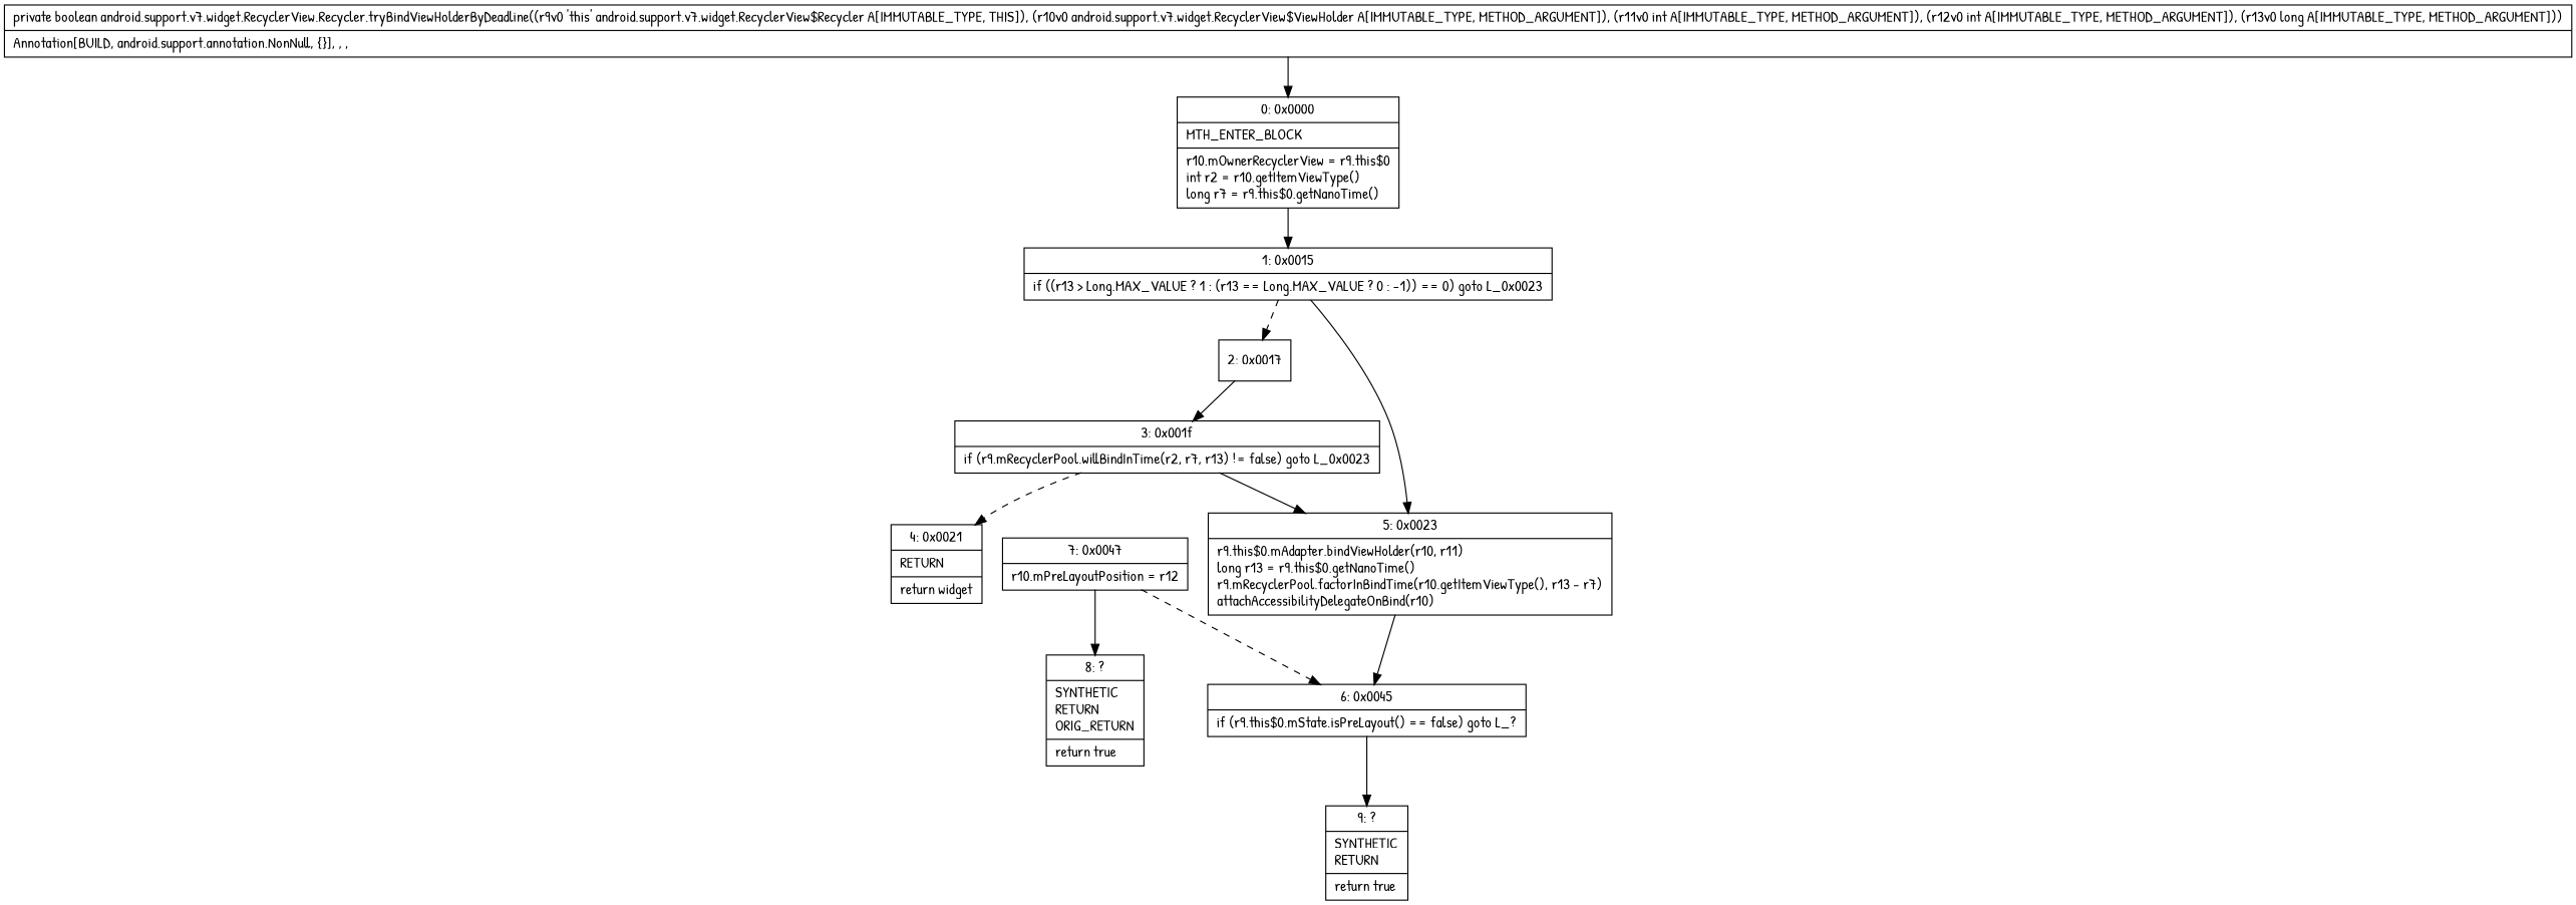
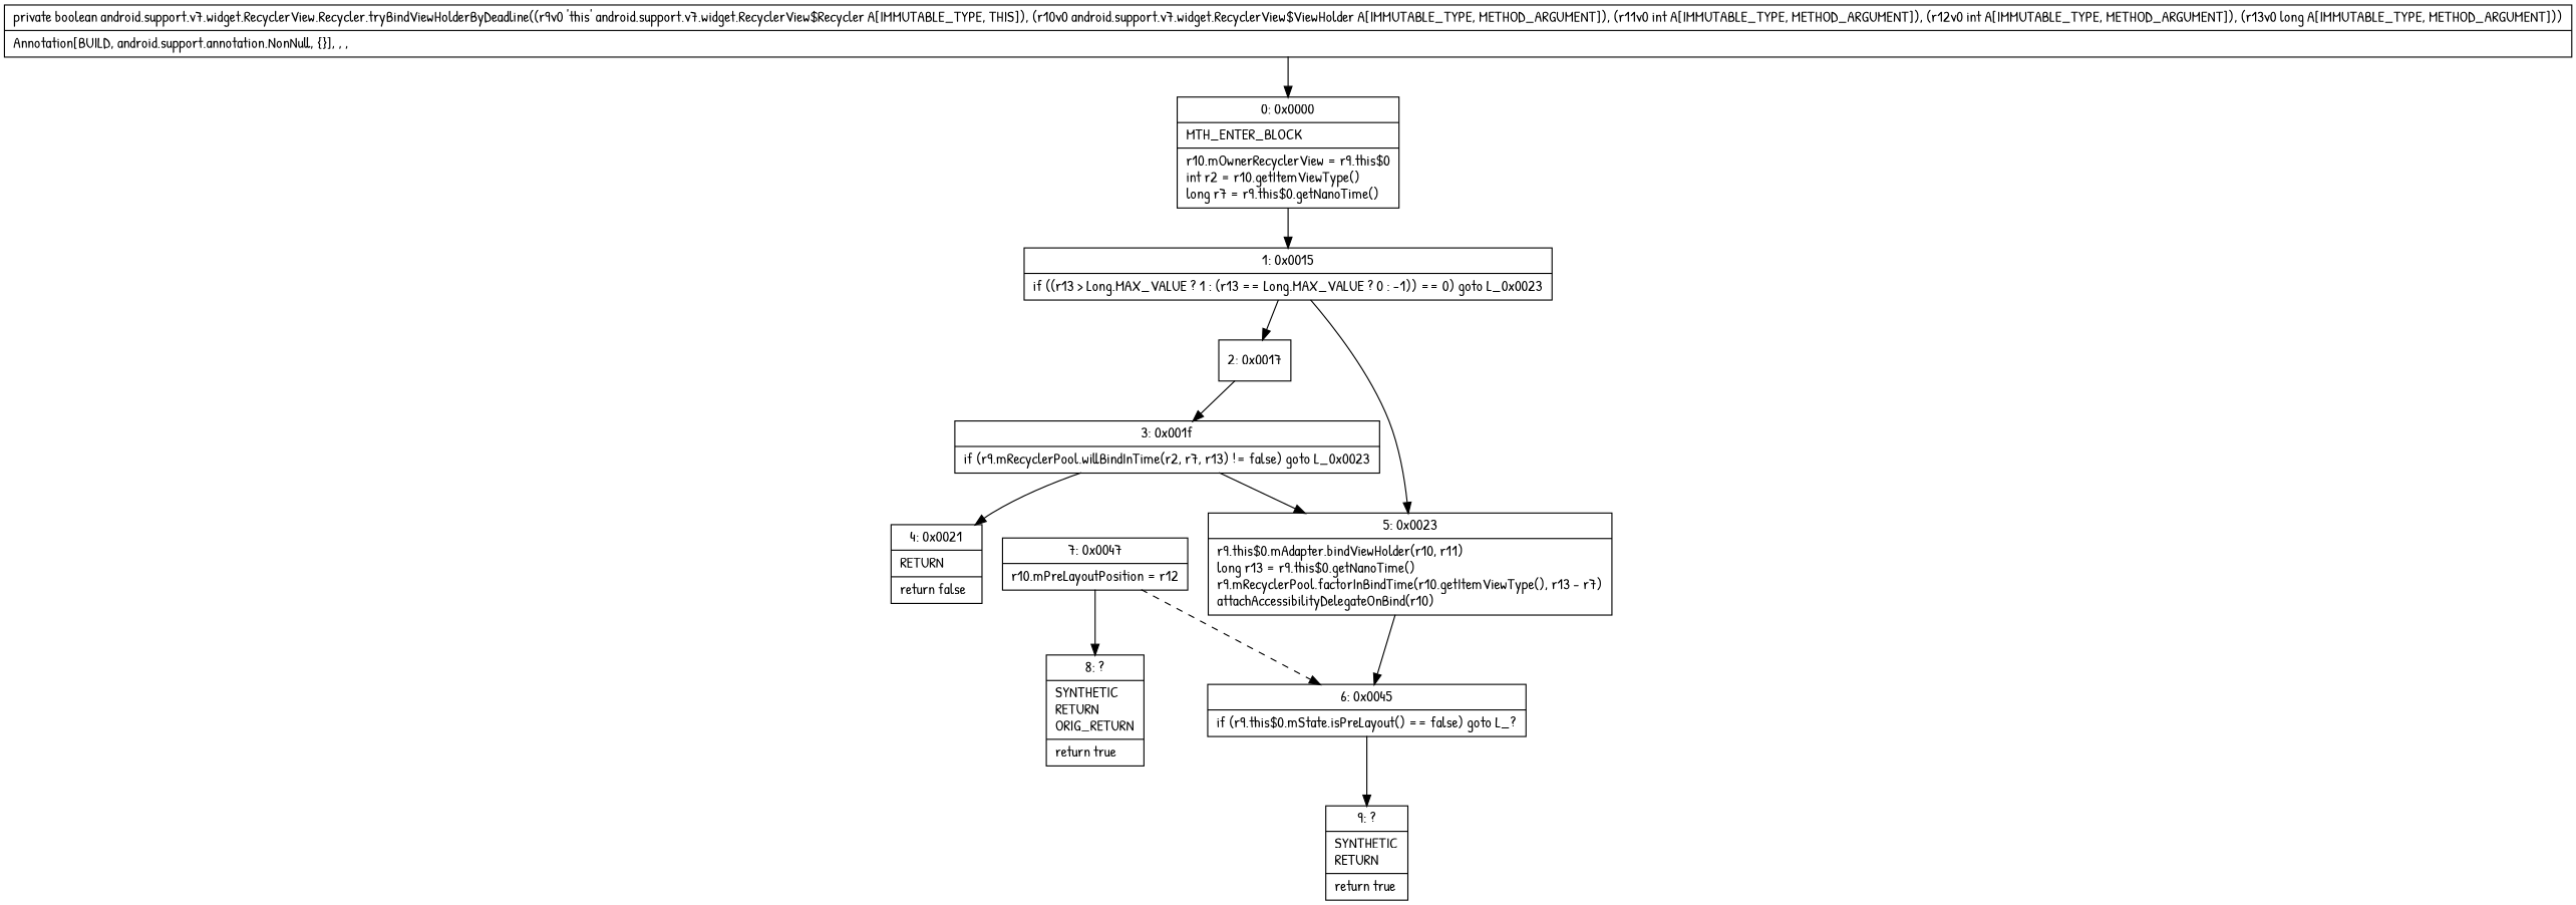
  digraph {
    fontname="Patrick Hand"
    node [fontname="Patrick Hand" shape=record]
    edge [fontname="Patrick Hand"]
    n1 [label="{0\:\ 0x0000|MTH_ENTER_BLOCK\l|r10.mOwnerRecyclerView = r9.this$0\lint r2 = r10.getItemViewType()\llong r7 = r9.this$0.getNanoTime()\l}"]
    n2 [label="{1\:\ 0x0015|if ((r13 \> Long.MAX_VALUE ? 1 : (r13 == Long.MAX_VALUE ? 0 : \-1)) == 0) goto L_0x0023\l}"]
    n3 [label="{2\:\ 0x0017}"]
    n4 [label="{5\:\ 0x0023|r9.this$0.mAdapter.bindViewHolder(r10, r11)\llong r13 = r9.this$0.getNanoTime()\lr9.mRecyclerPool.factorInBindTime(r10.getItemViewType(), r13 \- r7)\lattachAccessibilityDelegateOnBind(r10)\l}"]
    n5 [label="{3\:\ 0x001f|if (r9.mRecyclerPool.willBindInTime(r2, r7, r13) != false) goto L_0x0023\l}"]
    n6 [label="{6\:\ 0x0045|if (r9.this$0.mState.isPreLayout() == false) goto L_?\l}"]
-   n7 [label="{4\:\ 0x0021|RETURN\l|return widget\l}"]
+   n7 [label="{4\:\ 0x0021|RETURN\l|return false\l}"]
    n8 [label="{9\:\ ?|SYNTHETIC\lRETURN\l|return true\l}"]
    n9 [label="{7\:\ 0x0047|r10.mPreLayoutPosition = r12\l}"]
    n10 [label="{8\:\ ?|SYNTHETIC\lRETURN\lORIG_RETURN\l|return true\l}"]
    n11 [label="{private boolean android.support.v7.widget.RecyclerView.Recycler.tryBindViewHolderByDeadline((r9v0 'this' android.support.v7.widget.RecyclerView$Recycler A[IMMUTABLE_TYPE, THIS]), (r10v0 android.support.v7.widget.RecyclerView$ViewHolder A[IMMUTABLE_TYPE, METHOD_ARGUMENT]), (r11v0 int A[IMMUTABLE_TYPE, METHOD_ARGUMENT]), (r12v0 int A[IMMUTABLE_TYPE, METHOD_ARGUMENT]), (r13v0 long A[IMMUTABLE_TYPE, METHOD_ARGUMENT]))  | Annotation[BUILD, android.support.annotation.NonNull, \{\}], , , \l}"]
    n1 -> n2
-   n2 -> n3 [style=dashed]
+   n2 -> n3 [style=solid]
    n2 -> n4
    n3 -> n5
    n4 -> n6
    n5 -> n4
-   n5 -> n7 [style=dashed]
+   n5 -> n7 [style=solid]
    n6 -> n8
    n9 -> n6 [style=dashed]
    n9 -> n10
    n11 -> n1
  }
